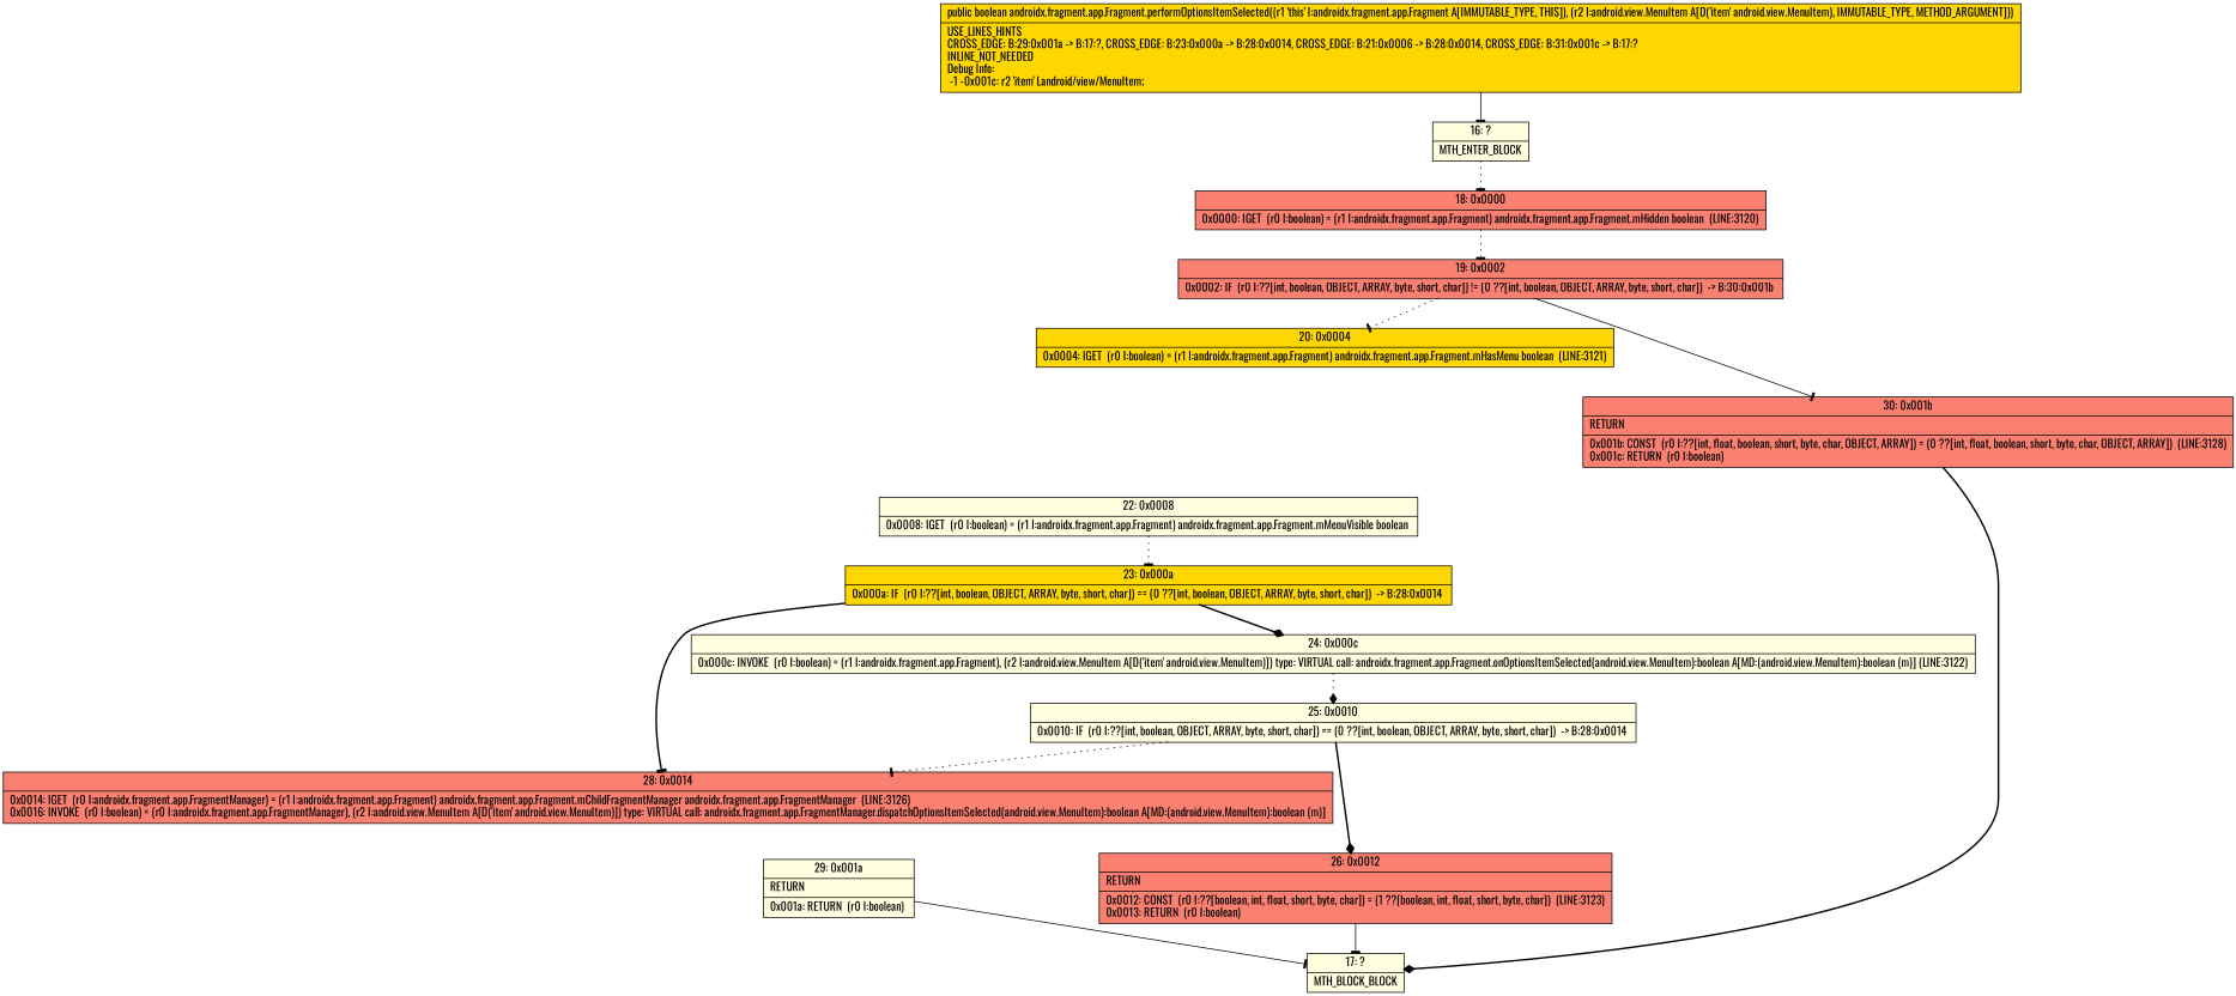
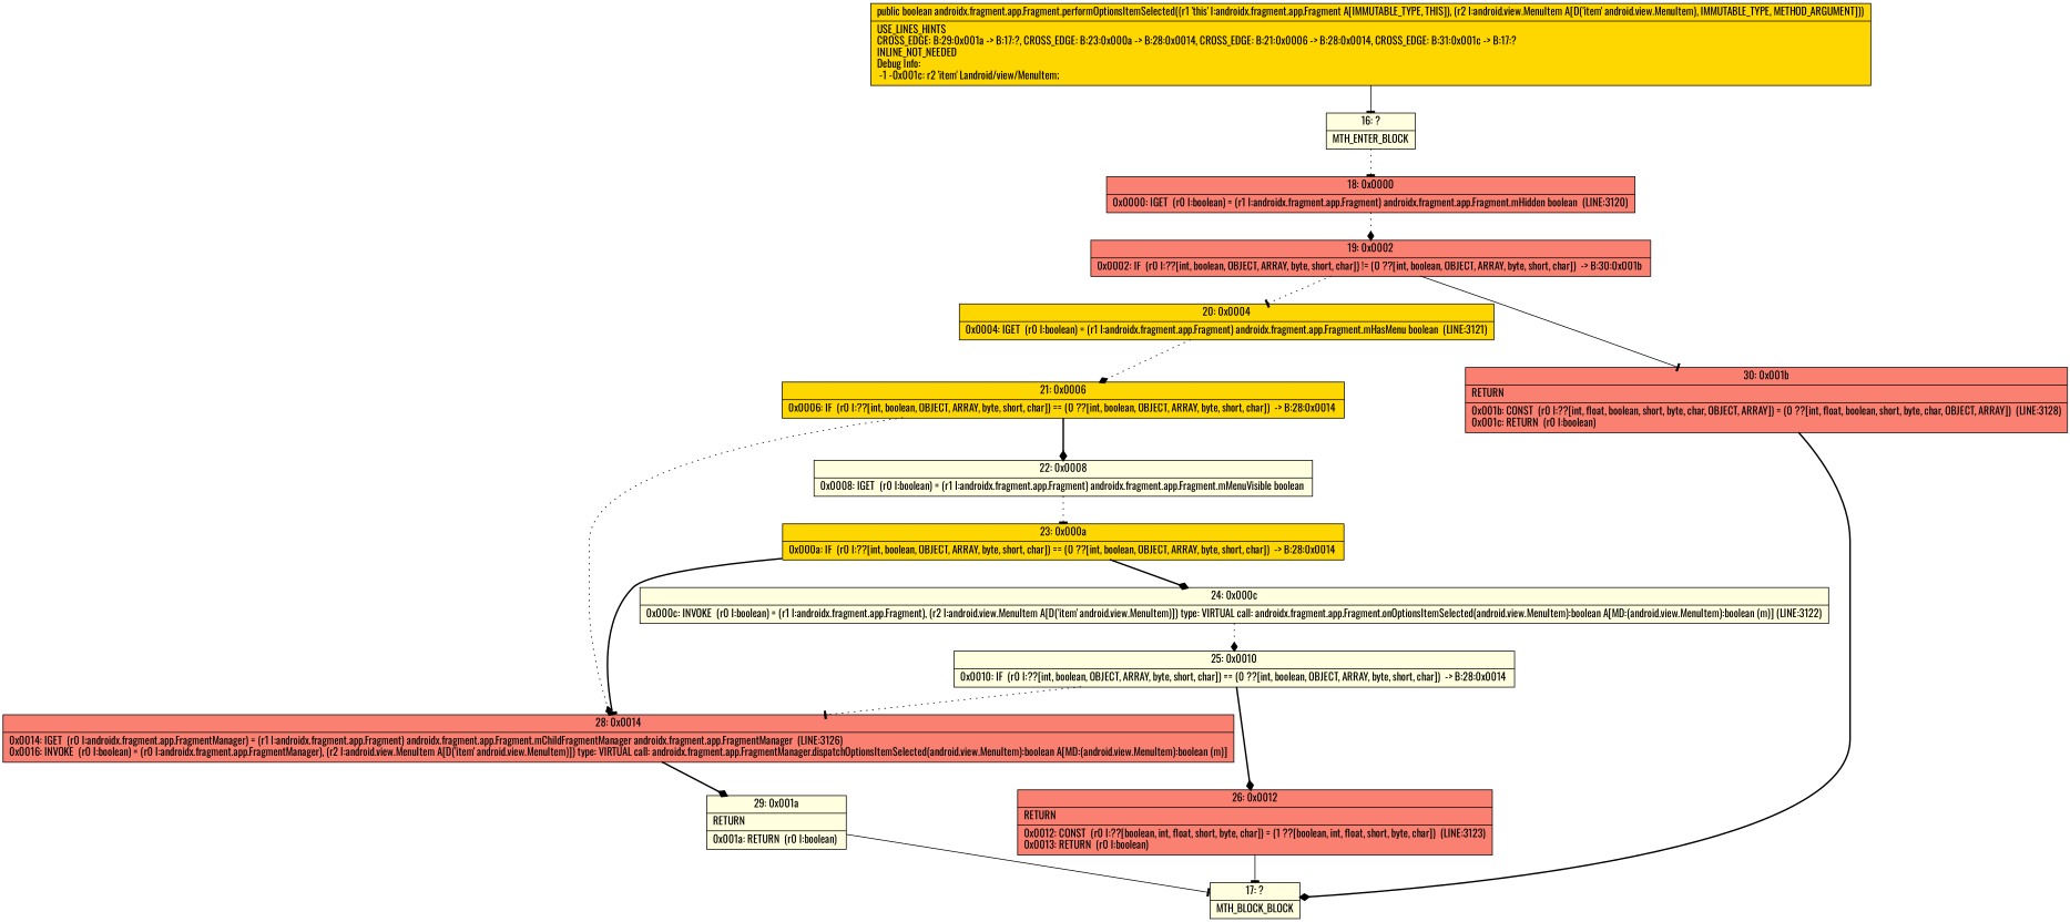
  digraph {
    fontname=Oswald
    node [fillcolor=lightyellow fontname=Oswald shape=record style=filled]
    edge [arrowhead=tee fontname=Oswald style=dotted]
    n1 [label="{16\:\ ?|MTH_ENTER_BLOCK\l}"]
    n2 [fillcolor=salmon label="{18\:\ 0x0000|0x0000: IGET  (r0 I:boolean) = (r1 I:androidx.fragment.app.Fragment) androidx.fragment.app.Fragment.mHidden boolean  (LINE:3120)\l}"]
    n3 [fillcolor=salmon label="{19\:\ 0x0002|0x0002: IF  (r0 I:??[int, boolean, OBJECT, ARRAY, byte, short, char]) != (0 ??[int, boolean, OBJECT, ARRAY, byte, short, char])  \-\> B:30:0x001b \l}"]
    n4 [fillcolor=gold label="{20\:\ 0x0004|0x0004: IGET  (r0 I:boolean) = (r1 I:androidx.fragment.app.Fragment) androidx.fragment.app.Fragment.mHasMenu boolean  (LINE:3121)\l}"]
    n5 [fillcolor=salmon label="{30\:\ 0x001b|RETURN\l|0x001b: CONST  (r0 I:??[int, float, boolean, short, byte, char, OBJECT, ARRAY]) = (0 ??[int, float, boolean, short, byte, char, OBJECT, ARRAY])  (LINE:3128)\l0x001c: RETURN  (r0 I:boolean) \l}"]
+   n6 [fillcolor=gold label="{21\:\ 0x0006|0x0006: IF  (r0 I:??[int, boolean, OBJECT, ARRAY, byte, short, char]) == (0 ??[int, boolean, OBJECT, ARRAY, byte, short, char])  \-\> B:28:0x0014 \l}"]
    n7 [label="{17\:\ ?|MTH_BLOCK_BLOCK\l}"]
    n8 [label="{22\:\ 0x0008|0x0008: IGET  (r0 I:boolean) = (r1 I:androidx.fragment.app.Fragment) androidx.fragment.app.Fragment.mMenuVisible boolean \l}"]
    n9 [fillcolor=salmon label="{28\:\ 0x0014|0x0014: IGET  (r0 I:androidx.fragment.app.FragmentManager) = (r1 I:androidx.fragment.app.Fragment) androidx.fragment.app.Fragment.mChildFragmentManager androidx.fragment.app.FragmentManager  (LINE:3126)\l0x0016: INVOKE  (r0 I:boolean) = (r0 I:androidx.fragment.app.FragmentManager), (r2 I:android.view.MenuItem A[D('item' android.view.MenuItem)]) type: VIRTUAL call: androidx.fragment.app.FragmentManager.dispatchOptionsItemSelected(android.view.MenuItem):boolean A[MD:(android.view.MenuItem):boolean (m)]\l}"]
    n10 [fillcolor=gold label="{23\:\ 0x000a|0x000a: IF  (r0 I:??[int, boolean, OBJECT, ARRAY, byte, short, char]) == (0 ??[int, boolean, OBJECT, ARRAY, byte, short, char])  \-\> B:28:0x0014 \l}"]
    n11 [label="{29\:\ 0x001a|RETURN\l|0x001a: RETURN  (r0 I:boolean) \l}"]
    n12 [label="{24\:\ 0x000c|0x000c: INVOKE  (r0 I:boolean) = (r1 I:androidx.fragment.app.Fragment), (r2 I:android.view.MenuItem A[D('item' android.view.MenuItem)]) type: VIRTUAL call: androidx.fragment.app.Fragment.onOptionsItemSelected(android.view.MenuItem):boolean A[MD:(android.view.MenuItem):boolean (m)] (LINE:3122)\l}"]
    n13 [label="{25\:\ 0x0010|0x0010: IF  (r0 I:??[int, boolean, OBJECT, ARRAY, byte, short, char]) == (0 ??[int, boolean, OBJECT, ARRAY, byte, short, char])  \-\> B:28:0x0014 \l}"]
    n14 [fillcolor=salmon label="{26\:\ 0x0012|RETURN\l|0x0012: CONST  (r0 I:??[boolean, int, float, short, byte, char]) = (1 ??[boolean, int, float, short, byte, char])  (LINE:3123)\l0x0013: RETURN  (r0 I:boolean) \l}"]
    n15 [fillcolor=gold label="{public boolean androidx.fragment.app.Fragment.performOptionsItemSelected((r1 'this' I:androidx.fragment.app.Fragment A[IMMUTABLE_TYPE, THIS]), (r2 I:android.view.MenuItem A[D('item' android.view.MenuItem), IMMUTABLE_TYPE, METHOD_ARGUMENT]))  | USE_LINES_HINTS\lCROSS_EDGE: B:29:0x001a \-\> B:17:?, CROSS_EDGE: B:23:0x000a \-\> B:28:0x0014, CROSS_EDGE: B:21:0x0006 \-\> B:28:0x0014, CROSS_EDGE: B:31:0x001c \-\> B:17:?\lINLINE_NOT_NEEDED\lDebug Info:\l  \-1 \-0x001c: r2 'item' Landroid\/view\/MenuItem;\l}"]
    n1 -> n2
-   n2 -> n3
+   n2 -> n3 [arrowhead=diamond]
    n3 -> n4
    n3 -> n5 [style=solid]
+   n4 -> n6 [arrowhead=diamond]
    n5 -> n7 [arrowhead=diamond style=bold]
+   n6 -> n8 [arrowhead=diamond style=bold]
+   n6 -> n9 [arrowhead=diamond]
    n8 -> n10
+   n9 -> n11 [arrowhead=diamond style=bold]
    n10 -> n9 [style=bold]
    n10 -> n12 [arrowhead=diamond style=bold]
    n11 -> n7 [style=solid]
    n12 -> n13 [arrowhead=diamond]
    n13 -> n9
    n13 -> n14 [arrowhead=diamond style=bold]
    n14 -> n7 [style=solid]
    n15 -> n1 [style=solid]
  }
